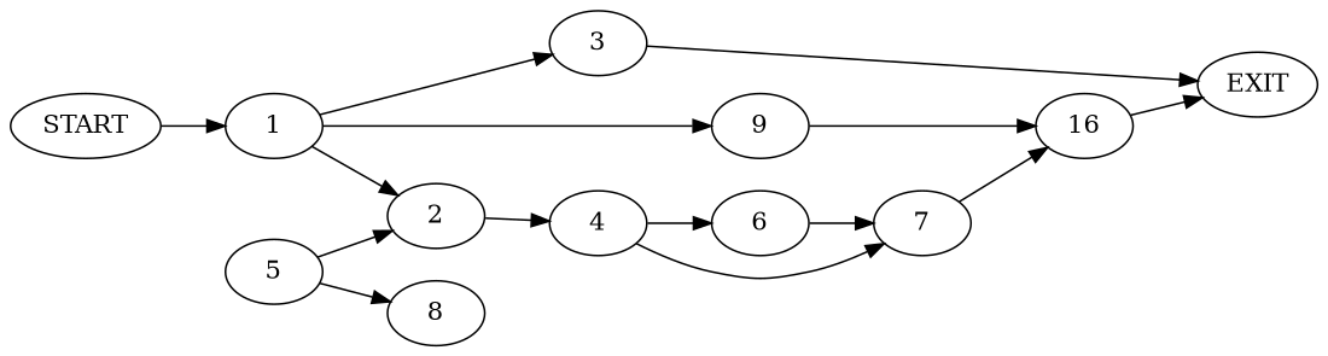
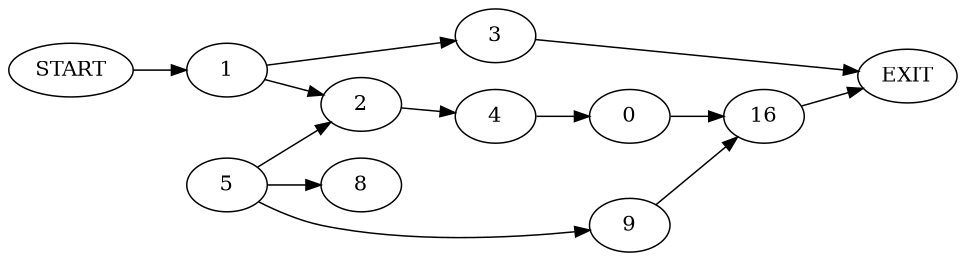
  digraph {
    rankdir=LR
    n1 [label=START]
    1
    2
    3
    n5 [label=EXIT]
    4
-   6
-   7
+   7 [label=0]
    5
    8
    9
    n12 [label=16]
    n1 -> 1
    1 -> 2
    1 -> 3
    2 -> 4
    3 -> n5
-   4 -> 6
    4 -> 7
-   6 -> 7
    7 -> n12
    5 -> 2
    5 -> 8
-   1 -> 9
+   5 -> 9
    9 -> n12
    n12 -> n5
  }
